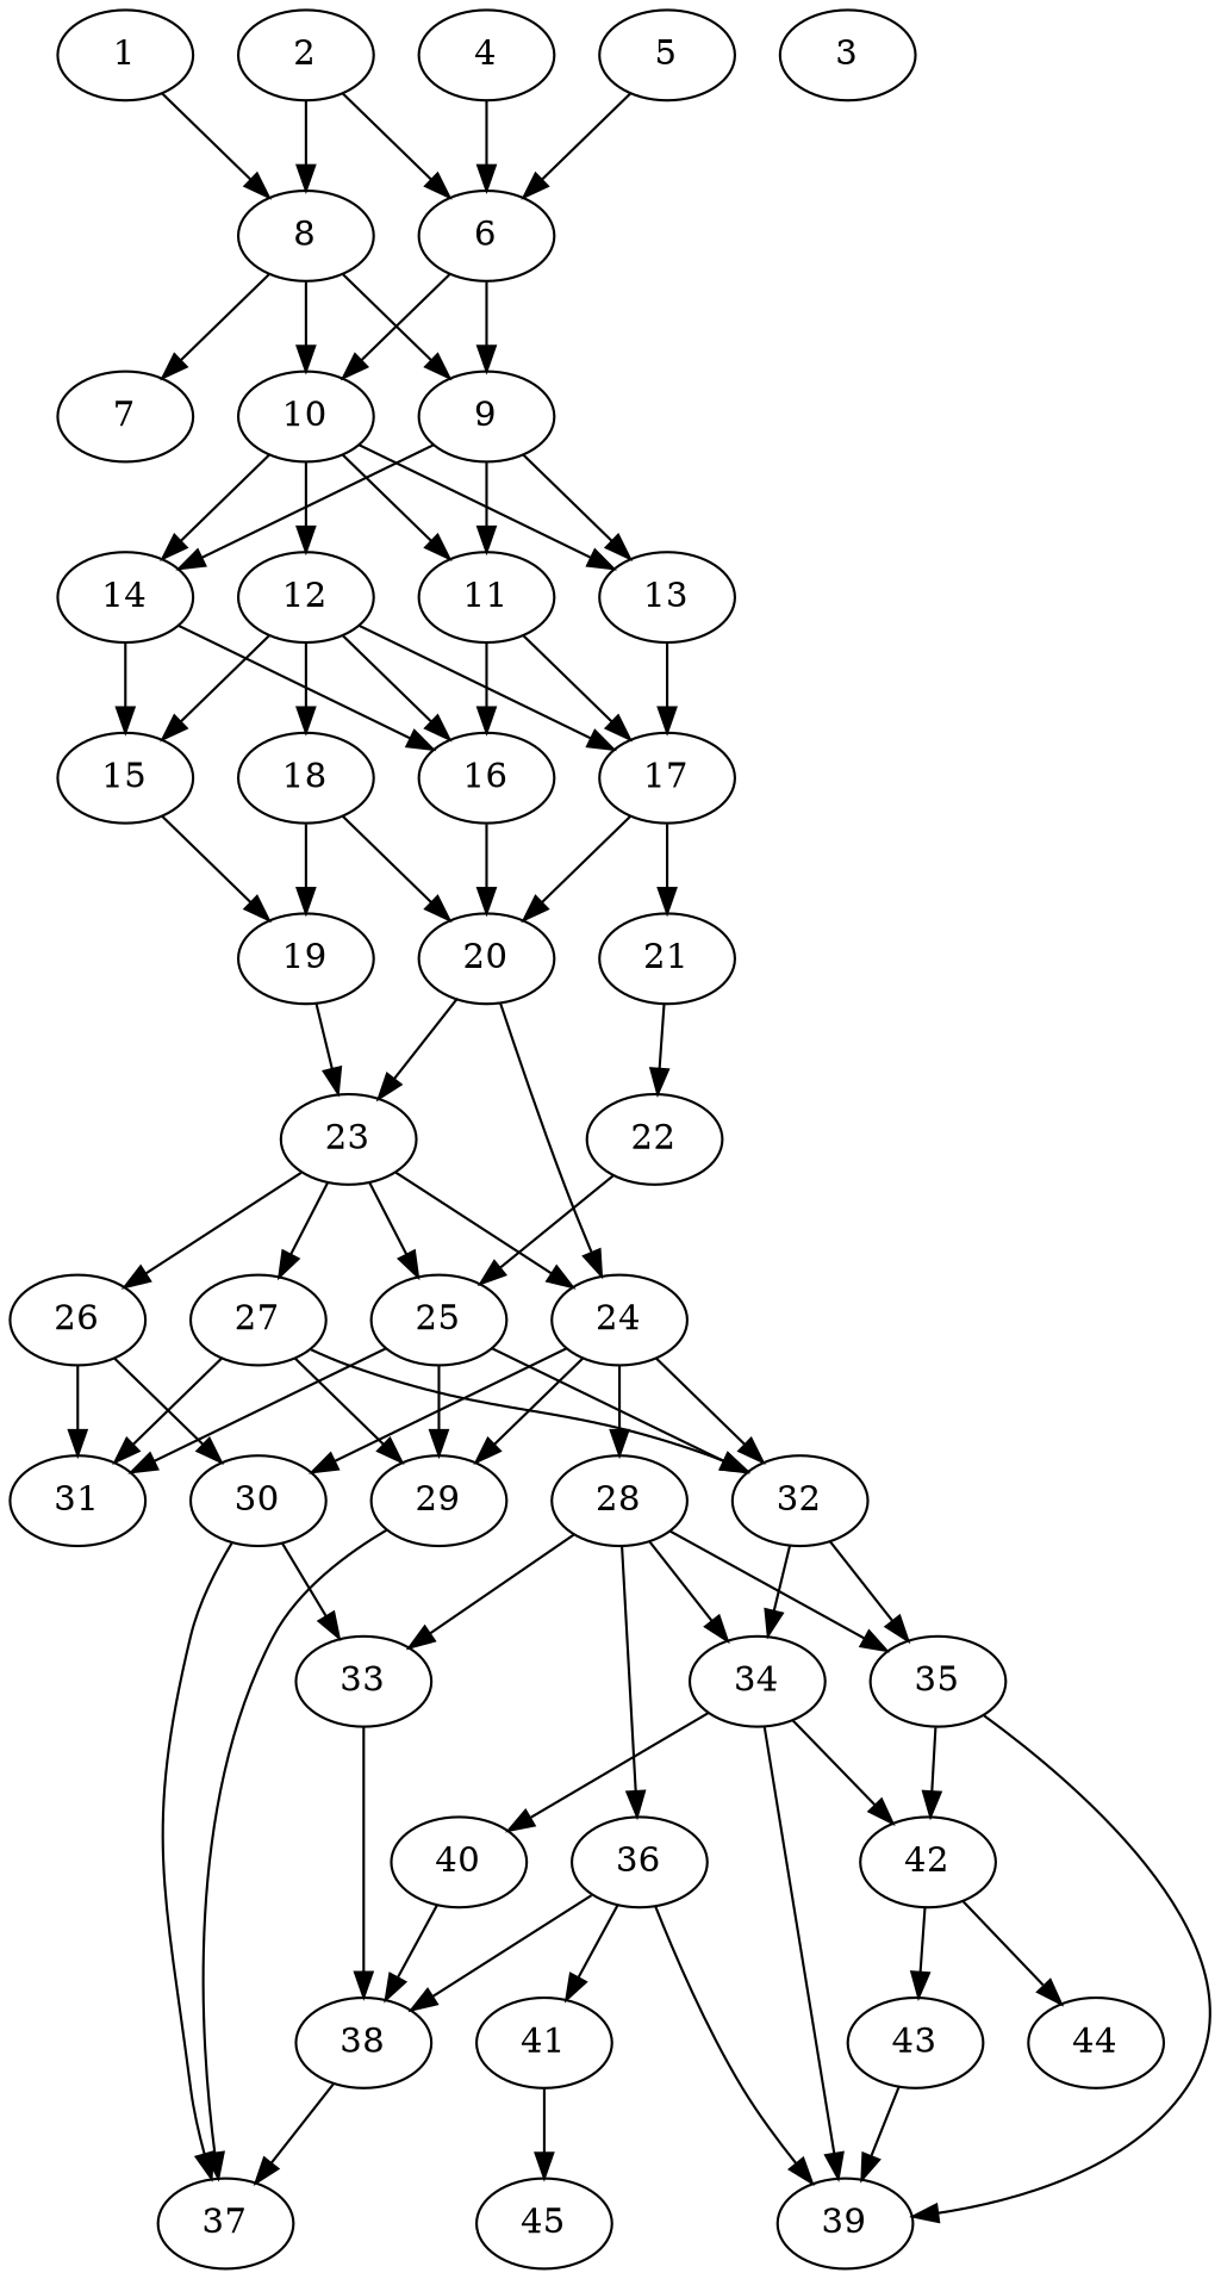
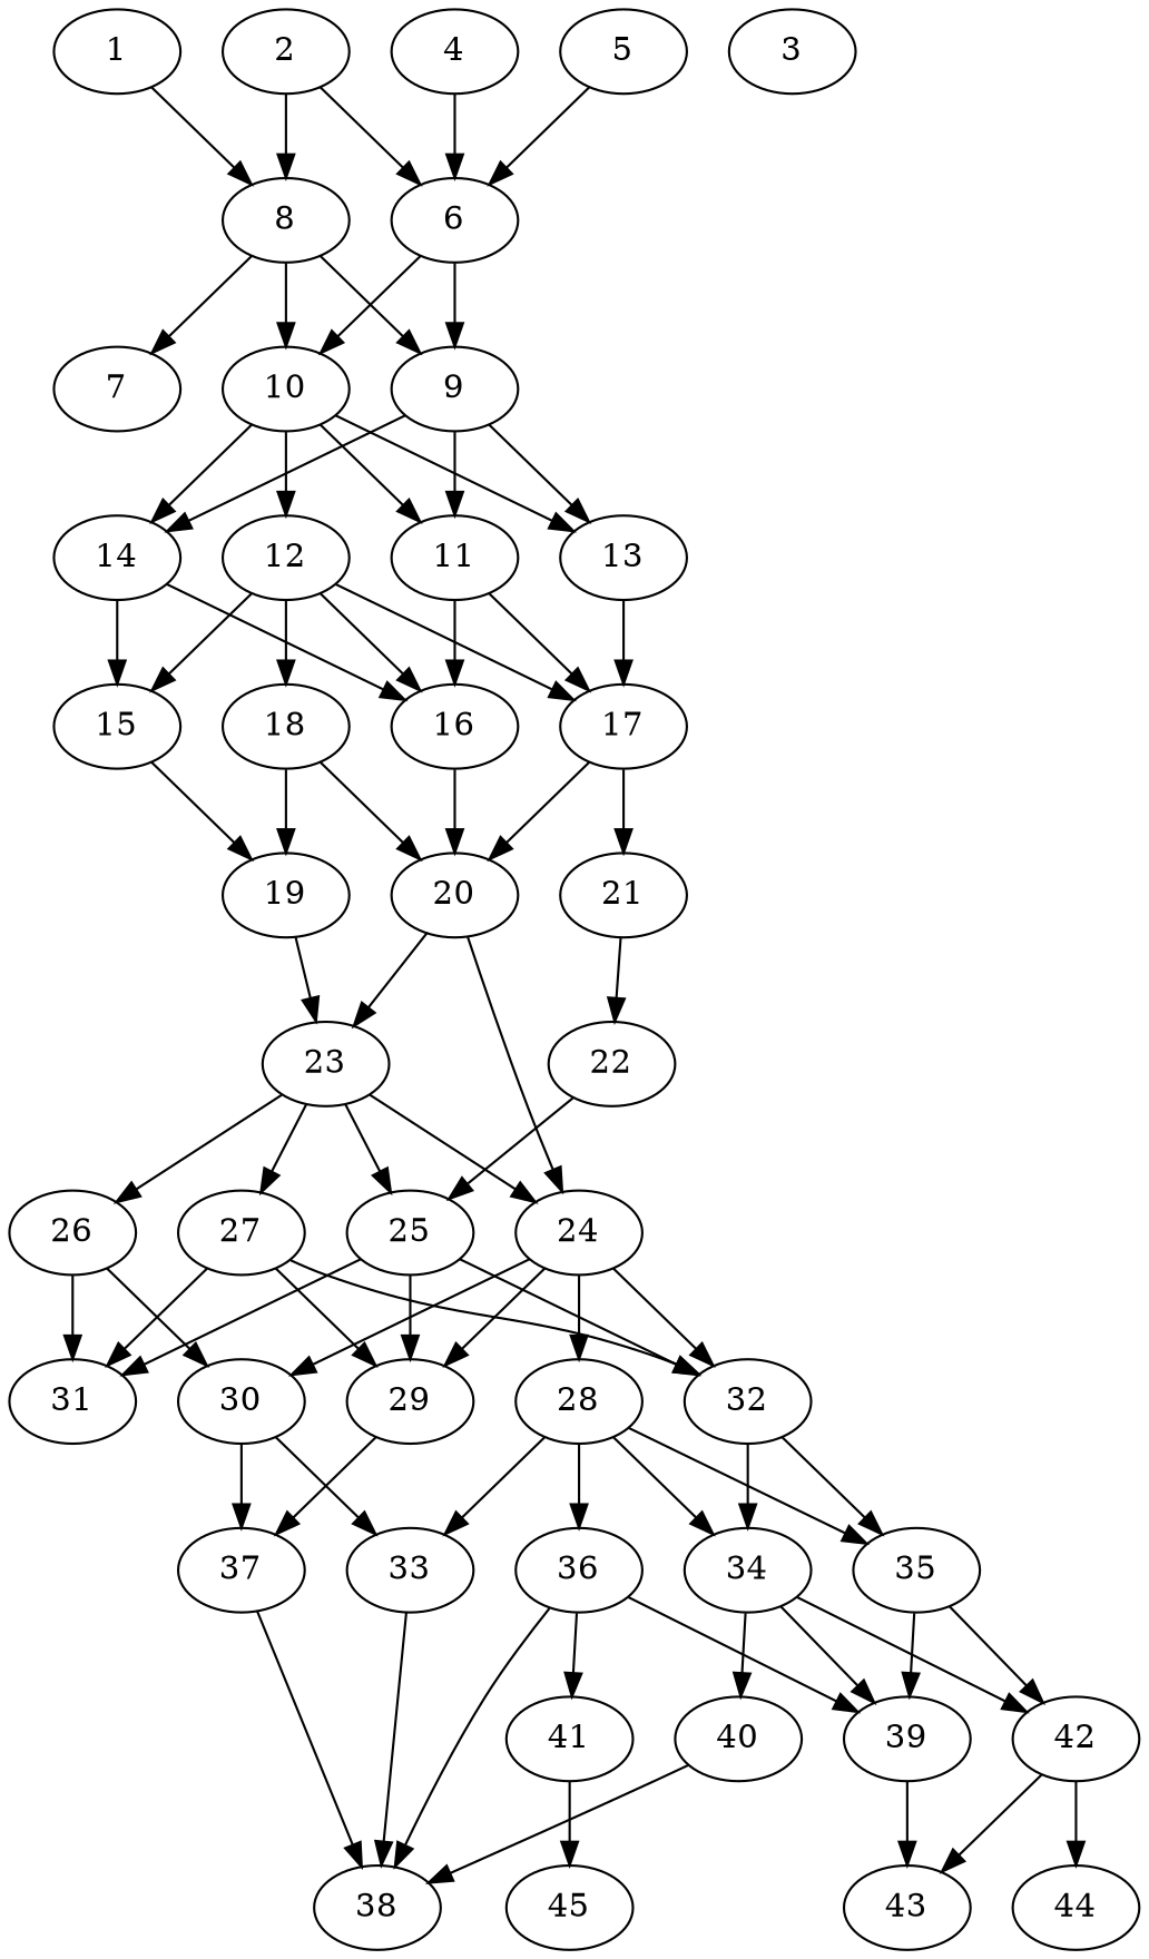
  digraph {
    node [alpha=0.12]
    1 [expect_size=26129408]
    8 [alpha=0.15 expect_size=51823616]
    9 [alpha=0.09 expect_size=27844608]
    10 [alpha=0.08 expect_size=18907136]
    7 [alpha=0.01 expect_size=43516928]
    11 [alpha=0.19 expect_size=10834944]
    13 [alpha=0.02 expect_size=19868672]
    14 [alpha=0.18 expect_size=25751552]
    12 [alpha=0.01 expect_size=39273472]
    2 [expect_size=10228736]
    6 [alpha=0.13 expect_size=30353408]
    3 [alpha=0.02 expect_size=18681856]
    4 [alpha=0.07 expect_size=51811328]
    5 [alpha=0.18 expect_size=12338176]
    16 [alpha=0.04 expect_size=39326720]
    17 [alpha=0.05 expect_size=23377920]
    15 [alpha=0.01 expect_size=43445248]
    18 [alpha=0.18 expect_size=24843264]
    20 [alpha=0.04 expect_size=34011136]
    21 [alpha=0.04 expect_size=6482944]
    19 [alpha=0.13 expect_size=12911616]
    23 [alpha=0.14 expect_size=6416384]
    24 [alpha=0.02 expect_size=10223616]
    22 [alpha=0.06 expect_size=51837952]
    25 [expect_size=5573632]
    26 [alpha=0.14 expect_size=8342528]
    27 [alpha=0.11 expect_size=18341888]
    28 [alpha=0.08 expect_size=29039616]
    29 [alpha=0.15 expect_size=23262208]
    30 [alpha=0.08 expect_size=7032832]
    32 [expect_size=27377664]
    31 [alpha=0.03 expect_size=17170432]
    33 [alpha=0.08 expect_size=42641408]
    34 [expect_size=29215744]
    35 [expect_size=33668096]
    36 [alpha=0.07 expect_size=15910912]
    37 [alpha=0.10 expect_size=48239616]
    38 [alpha=0.01 expect_size=27371520]
    39 [alpha=0.15 expect_size=47073280]
    40 [alpha=0.01 expect_size=35576832]
    42 [alpha=0.15 expect_size=12762112]
    41 [alpha=0.08 expect_size=6547456]
    43 [alpha=0.02 expect_size=41068544]
    44 [alpha=0.11 expect_size=11718656]
    45 [alpha=0.00 expect_size=39596032]
    1 -> 8
    8 -> 9
    8 -> 10
    8 -> 7
    9 -> 11
    9 -> 13
    9 -> 14
    10 -> 11
    10 -> 13
    10 -> 14
    10 -> 12
    11 -> 16
    11 -> 17
    13 -> 17
    14 -> 16
    14 -> 15
    12 -> 16
    12 -> 17
    12 -> 15
    12 -> 18
    2 -> 8
    2 -> 6
    6 -> 9
    6 -> 10
    4 -> 6
    5 -> 6
    16 -> 20
    17 -> 20
    17 -> 21
    15 -> 19
    18 -> 20
    18 -> 19
    20 -> 23
    20 -> 24
    21 -> 22
    19 -> 23
    23 -> 24
    23 -> 25
    23 -> 26
    23 -> 27
    24 -> 28
    24 -> 29
    24 -> 30
    24 -> 32
    22 -> 25
    25 -> 29
    25 -> 32
    25 -> 31
    26 -> 30
    26 -> 31
    27 -> 29
    27 -> 32
    27 -> 31
    28 -> 33
    28 -> 34
    28 -> 35
    28 -> 36
    29 -> 37
    30 -> 33
    30 -> 37
    32 -> 34
    32 -> 35
    33 -> 38
    34 -> 39
    34 -> 40
    34 -> 42
    35 -> 39
    35 -> 42
    36 -> 38
    36 -> 39
    36 -> 41
-   38 -> 37
-   43 -> 39
+   37 -> 38
+   39 -> 43
    40 -> 38
    42 -> 43
    42 -> 44
    41 -> 45
  }
